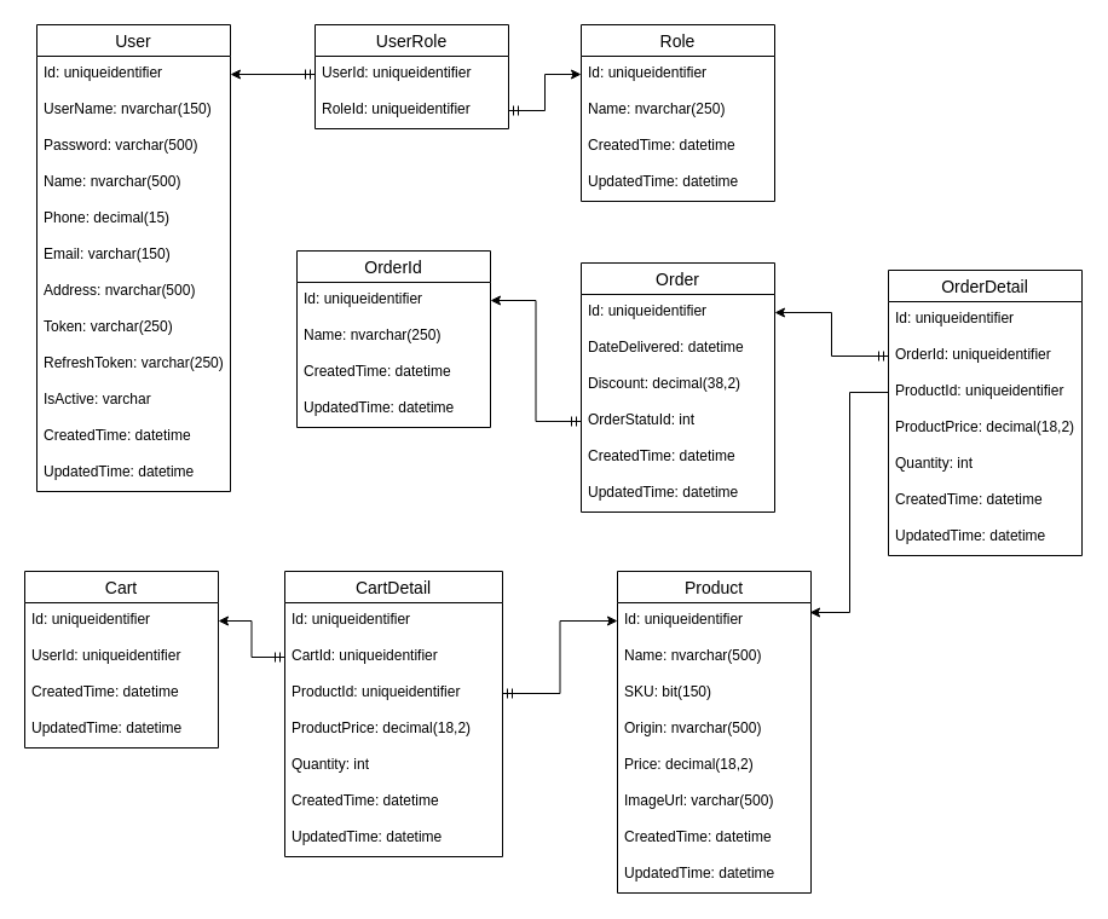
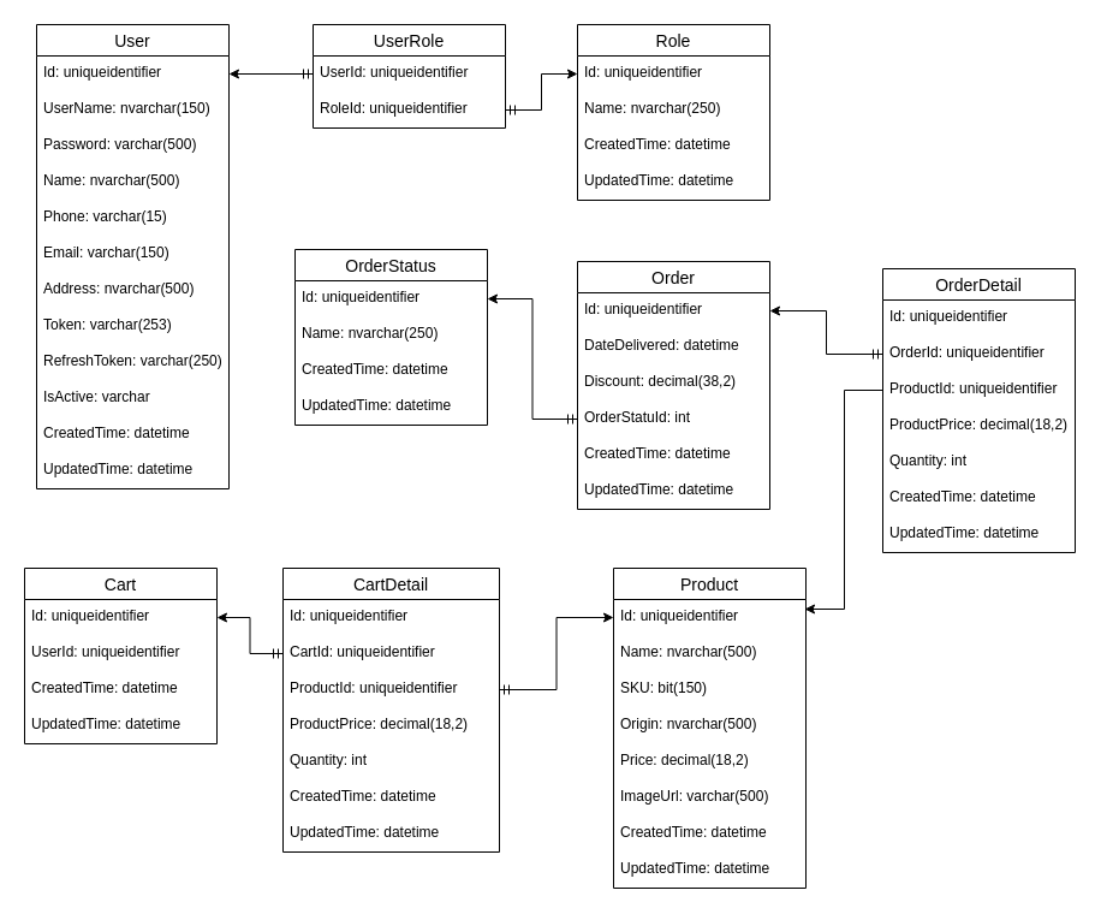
  <mxCell id="0" />
  <mxCell id="1" parent="0" />
  <mxCell id="2" value="Cart" style="swimlane;fontStyle=0;childLayout=stackLayout;horizontal=1;startSize=26;horizontalStack=0;resizeParent=1;resizeParentMax=0;resizeLast=0;collapsible=1;marginBottom=0;align=center;fontSize=14;" parent="1" vertex="1"><mxGeometry x="20" y="472" width="160" height="146" as="geometry" /></mxCell>
  <mxCell id="3" value="Id: uniqueidentifier" style="text;strokeColor=none;fillColor=none;spacingLeft=4;spacingRight=4;overflow=hidden;rotatable=0;points=[[0,0.5],[1,0.5]];portConstraint=eastwest;fontSize=12;" parent="2" vertex="1"><mxGeometry y="26" width="160" height="30" as="geometry" /></mxCell>
  <mxCell id="4" value="UserId: uniqueidentifier" style="text;strokeColor=none;fillColor=none;spacingLeft=4;spacingRight=4;overflow=hidden;rotatable=0;points=[[0,0.5],[1,0.5]];portConstraint=eastwest;fontSize=12;" parent="2" vertex="1"><mxGeometry y="56" width="160" height="30" as="geometry" /></mxCell>
  <mxCell id="5" value="CreatedTime: datetime" style="text;strokeColor=none;fillColor=none;spacingLeft=4;spacingRight=4;overflow=hidden;rotatable=0;points=[[0,0.5],[1,0.5]];portConstraint=eastwest;fontSize=12;" parent="2" vertex="1"><mxGeometry y="86" width="160" height="30" as="geometry" /></mxCell>
  <mxCell id="6" value="UpdatedTime: datetime" style="text;strokeColor=none;fillColor=none;spacingLeft=4;spacingRight=4;overflow=hidden;rotatable=0;points=[[0,0.5],[1,0.5]];portConstraint=eastwest;fontSize=12;" parent="2" vertex="1"><mxGeometry y="116" width="160" height="30" as="geometry" /></mxCell>
  <mxCell id="7" value="CartDetail" style="swimlane;fontStyle=0;childLayout=stackLayout;horizontal=1;startSize=26;horizontalStack=0;resizeParent=1;resizeParentMax=0;resizeLast=0;collapsible=1;marginBottom=0;align=center;fontSize=14;" parent="1" vertex="1"><mxGeometry x="235" y="472" width="180" height="236" as="geometry" /></mxCell>
  <mxCell id="8" value="Id: uniqueidentifier" style="text;strokeColor=none;fillColor=none;spacingLeft=4;spacingRight=4;overflow=hidden;rotatable=0;points=[[0,0.5],[1,0.5]];portConstraint=eastwest;fontSize=12;" parent="7" vertex="1"><mxGeometry y="26" width="180" height="30" as="geometry" /></mxCell>
  <mxCell id="9" value="CartId: uniqueidentifier" style="text;strokeColor=none;fillColor=none;spacingLeft=4;spacingRight=4;overflow=hidden;rotatable=0;points=[[0,0.5],[1,0.5]];portConstraint=eastwest;fontSize=12;" parent="7" vertex="1"><mxGeometry y="56" width="180" height="30" as="geometry" /></mxCell>
  <mxCell id="10" value="ProductId: uniqueidentifier" style="text;strokeColor=none;fillColor=none;spacingLeft=4;spacingRight=4;overflow=hidden;rotatable=0;points=[[0,0.5],[1,0.5]];portConstraint=eastwest;fontSize=12;" parent="7" vertex="1"><mxGeometry y="86" width="180" height="30" as="geometry" /></mxCell>
  <mxCell id="11" value="ProductPrice: decimal(18,2)" style="text;strokeColor=none;fillColor=none;spacingLeft=4;spacingRight=4;overflow=hidden;rotatable=0;points=[[0,0.5],[1,0.5]];portConstraint=eastwest;fontSize=12;" parent="7" vertex="1"><mxGeometry y="116" width="180" height="30" as="geometry" /></mxCell>
  <mxCell id="12" value="Quantity: int" style="text;strokeColor=none;fillColor=none;spacingLeft=4;spacingRight=4;overflow=hidden;rotatable=0;points=[[0,0.5],[1,0.5]];portConstraint=eastwest;fontSize=12;" parent="7" vertex="1"><mxGeometry y="146" width="180" height="30" as="geometry" /></mxCell>
  <mxCell id="13" value="CreatedTime: datetime" style="text;strokeColor=none;fillColor=none;spacingLeft=4;spacingRight=4;overflow=hidden;rotatable=0;points=[[0,0.5],[1,0.5]];portConstraint=eastwest;fontSize=12;" parent="7" vertex="1"><mxGeometry y="176" width="180" height="30" as="geometry" /></mxCell>
  <mxCell id="14" value="UpdatedTime: datetime" style="text;strokeColor=none;fillColor=none;spacingLeft=4;spacingRight=4;overflow=hidden;rotatable=0;points=[[0,0.5],[1,0.5]];portConstraint=eastwest;fontSize=12;" parent="7" vertex="1"><mxGeometry y="206" width="180" height="30" as="geometry" /></mxCell>
  <mxCell id="15" value="Order" style="swimlane;fontStyle=0;childLayout=stackLayout;horizontal=1;startSize=26;horizontalStack=0;resizeParent=1;resizeParentMax=0;resizeLast=0;collapsible=1;marginBottom=0;align=center;fontSize=14;" parent="1" vertex="1"><mxGeometry x="480" y="217" width="160" height="206" as="geometry" /></mxCell>
  <mxCell id="16" value="Id: uniqueidentifier" style="text;strokeColor=none;fillColor=none;spacingLeft=4;spacingRight=4;overflow=hidden;rotatable=0;points=[[0,0.5],[1,0.5]];portConstraint=eastwest;fontSize=12;" parent="15" vertex="1"><mxGeometry y="26" width="160" height="30" as="geometry" /></mxCell>
  <mxCell id="17" value="DateDelivered: datetime" style="text;strokeColor=none;fillColor=none;spacingLeft=4;spacingRight=4;overflow=hidden;rotatable=0;points=[[0,0.5],[1,0.5]];portConstraint=eastwest;fontSize=12;" parent="15" vertex="1"><mxGeometry y="56" width="160" height="30" as="geometry" /></mxCell>
  <mxCell id="18" value="Discount: decimal(38,2)" style="text;strokeColor=none;fillColor=none;spacingLeft=4;spacingRight=4;overflow=hidden;rotatable=0;points=[[0,0.5],[1,0.5]];portConstraint=eastwest;fontSize=12;" parent="15" vertex="1"><mxGeometry y="86" width="160" height="30" as="geometry" /></mxCell>
  <mxCell id="19" value="OrderStatuId: int" style="text;strokeColor=none;fillColor=none;spacingLeft=4;spacingRight=4;overflow=hidden;rotatable=0;points=[[0,0.5],[1,0.5]];portConstraint=eastwest;fontSize=12;" parent="15" vertex="1"><mxGeometry y="116" width="160" height="30" as="geometry" /></mxCell>
  <mxCell id="20" value="CreatedTime: datetime" style="text;strokeColor=none;fillColor=none;spacingLeft=4;spacingRight=4;overflow=hidden;rotatable=0;points=[[0,0.5],[1,0.5]];portConstraint=eastwest;fontSize=12;" parent="15" vertex="1"><mxGeometry y="146" width="160" height="30" as="geometry" /></mxCell>
  <mxCell id="21" value="UpdatedTime: datetime" style="text;strokeColor=none;fillColor=none;spacingLeft=4;spacingRight=4;overflow=hidden;rotatable=0;points=[[0,0.5],[1,0.5]];portConstraint=eastwest;fontSize=12;" parent="15" vertex="1"><mxGeometry y="176" width="160" height="30" as="geometry" /></mxCell>
  <mxCell id="22" value="OrderDetail" style="swimlane;fontStyle=0;childLayout=stackLayout;horizontal=1;startSize=26;horizontalStack=0;resizeParent=1;resizeParentMax=0;resizeLast=0;collapsible=1;marginBottom=0;align=center;fontSize=14;" parent="1" vertex="1"><mxGeometry x="734" y="223" width="160" height="236" as="geometry" /></mxCell>
  <mxCell id="23" value="Id: uniqueidentifier" style="text;strokeColor=none;fillColor=none;spacingLeft=4;spacingRight=4;overflow=hidden;rotatable=0;points=[[0,0.5],[1,0.5]];portConstraint=eastwest;fontSize=12;" parent="22" vertex="1"><mxGeometry y="26" width="160" height="30" as="geometry" /></mxCell>
  <mxCell id="24" value="OrderId: uniqueidentifier" style="text;strokeColor=none;fillColor=none;spacingLeft=4;spacingRight=4;overflow=hidden;rotatable=0;points=[[0,0.5],[1,0.5]];portConstraint=eastwest;fontSize=12;" parent="22" vertex="1"><mxGeometry y="56" width="160" height="30" as="geometry" /></mxCell>
  <mxCell id="25" value="ProductId: uniqueidentifier" style="text;strokeColor=none;fillColor=none;spacingLeft=4;spacingRight=4;overflow=hidden;rotatable=0;points=[[0,0.5],[1,0.5]];portConstraint=eastwest;fontSize=12;" parent="22" vertex="1"><mxGeometry y="86" width="160" height="30" as="geometry" /></mxCell>
  <mxCell id="26" value="ProductPrice: decimal(18,2)" style="text;strokeColor=none;fillColor=none;spacingLeft=4;spacingRight=4;overflow=hidden;rotatable=0;points=[[0,0.5],[1,0.5]];portConstraint=eastwest;fontSize=12;" parent="22" vertex="1"><mxGeometry y="116" width="160" height="30" as="geometry" /></mxCell>
  <mxCell id="27" value="Quantity: int" style="text;strokeColor=none;fillColor=none;spacingLeft=4;spacingRight=4;overflow=hidden;rotatable=0;points=[[0,0.5],[1,0.5]];portConstraint=eastwest;fontSize=12;" parent="22" vertex="1"><mxGeometry y="146" width="160" height="30" as="geometry" /></mxCell>
  <mxCell id="28" value="CreatedTime: datetime" style="text;strokeColor=none;fillColor=none;spacingLeft=4;spacingRight=4;overflow=hidden;rotatable=0;points=[[0,0.5],[1,0.5]];portConstraint=eastwest;fontSize=12;" parent="22" vertex="1"><mxGeometry y="176" width="160" height="30" as="geometry" /></mxCell>
  <mxCell id="29" value="UpdatedTime: datetime" style="text;strokeColor=none;fillColor=none;spacingLeft=4;spacingRight=4;overflow=hidden;rotatable=0;points=[[0,0.5],[1,0.5]];portConstraint=eastwest;fontSize=12;" parent="22" vertex="1"><mxGeometry y="206" width="160" height="30" as="geometry" /></mxCell>
  <mxCell id="30" value="User" style="swimlane;fontStyle=0;childLayout=stackLayout;horizontal=1;startSize=26;horizontalStack=0;resizeParent=1;resizeParentMax=0;resizeLast=0;collapsible=1;marginBottom=0;align=center;fontSize=14;" parent="1" vertex="1"><mxGeometry x="30" y="20" width="160" height="386" as="geometry" /></mxCell>
  <mxCell id="31" value="Id: uniqueidentifier" style="text;strokeColor=none;fillColor=none;spacingLeft=4;spacingRight=4;overflow=hidden;rotatable=0;points=[[0,0.5],[1,0.5]];portConstraint=eastwest;fontSize=12;" parent="30" vertex="1"><mxGeometry y="26" width="160" height="30" as="geometry" /></mxCell>
  <mxCell id="32" value="UserName: nvarchar(150)" style="text;strokeColor=none;fillColor=none;spacingLeft=4;spacingRight=4;overflow=hidden;rotatable=0;points=[[0,0.5],[1,0.5]];portConstraint=eastwest;fontSize=12;" parent="30" vertex="1"><mxGeometry y="56" width="160" height="30" as="geometry" /></mxCell>
  <mxCell id="33" value="Password: varchar(500)" style="text;strokeColor=none;fillColor=none;spacingLeft=4;spacingRight=4;overflow=hidden;rotatable=0;points=[[0,0.5],[1,0.5]];portConstraint=eastwest;fontSize=12;" parent="30" vertex="1"><mxGeometry y="86" width="160" height="30" as="geometry" /></mxCell>
  <mxCell id="34" value="Name: nvarchar(500)" style="text;strokeColor=none;fillColor=none;spacingLeft=4;spacingRight=4;overflow=hidden;rotatable=0;points=[[0,0.5],[1,0.5]];portConstraint=eastwest;fontSize=12;" parent="30" vertex="1"><mxGeometry y="116" width="160" height="30" as="geometry" /></mxCell>
- <mxCell id="35" value="Phone: decimal(15)" style="text;strokeColor=none;fillColor=none;spacingLeft=4;spacingRight=4;overflow=hidden;rotatable=0;points=[[0,0.5],[1,0.5]];portConstraint=eastwest;fontSize=12;" parent="30" vertex="1"><mxGeometry y="146" width="160" height="30" as="geometry" /></mxCell>
+ <mxCell id="35" value="Phone: varchar(15)" style="text;strokeColor=none;fillColor=none;spacingLeft=4;spacingRight=4;overflow=hidden;rotatable=0;points=[[0,0.5],[1,0.5]];portConstraint=eastwest;fontSize=12;" parent="30" vertex="1"><mxGeometry y="146" width="160" height="30" as="geometry" /></mxCell>
  <mxCell id="36" value="Email: varchar(150)" style="text;strokeColor=none;fillColor=none;spacingLeft=4;spacingRight=4;overflow=hidden;rotatable=0;points=[[0,0.5],[1,0.5]];portConstraint=eastwest;fontSize=12;" parent="30" vertex="1"><mxGeometry y="176" width="160" height="30" as="geometry" /></mxCell>
  <mxCell id="37" value="Address: nvarchar(500)" style="text;strokeColor=none;fillColor=none;spacingLeft=4;spacingRight=4;overflow=hidden;rotatable=0;points=[[0,0.5],[1,0.5]];portConstraint=eastwest;fontSize=12;" parent="30" vertex="1"><mxGeometry y="206" width="160" height="30" as="geometry" /></mxCell>
- <mxCell id="38" value="Token: varchar(250)" style="text;strokeColor=none;fillColor=none;spacingLeft=4;spacingRight=4;overflow=hidden;rotatable=0;points=[[0,0.5],[1,0.5]];portConstraint=eastwest;fontSize=12;" parent="30" vertex="1"><mxGeometry y="236" width="160" height="30" as="geometry" /></mxCell>
+ <mxCell id="38" value="Token: varchar(253)" style="text;strokeColor=none;fillColor=none;spacingLeft=4;spacingRight=4;overflow=hidden;rotatable=0;points=[[0,0.5],[1,0.5]];portConstraint=eastwest;fontSize=12;" parent="30" vertex="1"><mxGeometry y="236" width="160" height="30" as="geometry" /></mxCell>
  <mxCell id="39" value="RefreshToken: varchar(250)" style="text;strokeColor=none;fillColor=none;spacingLeft=4;spacingRight=4;overflow=hidden;rotatable=0;points=[[0,0.5],[1,0.5]];portConstraint=eastwest;fontSize=12;" parent="30" vertex="1"><mxGeometry y="266" width="160" height="30" as="geometry" /></mxCell>
  <mxCell id="40" value="IsActive: varchar" style="text;strokeColor=none;fillColor=none;spacingLeft=4;spacingRight=4;overflow=hidden;rotatable=0;points=[[0,0.5],[1,0.5]];portConstraint=eastwest;fontSize=12;" parent="30" vertex="1"><mxGeometry y="296" width="160" height="30" as="geometry" /></mxCell>
  <mxCell id="41" value="CreatedTime: datetime" style="text;strokeColor=none;fillColor=none;spacingLeft=4;spacingRight=4;overflow=hidden;rotatable=0;points=[[0,0.5],[1,0.5]];portConstraint=eastwest;fontSize=12;" parent="30" vertex="1"><mxGeometry y="326" width="160" height="30" as="geometry" /></mxCell>
  <mxCell id="42" value="UpdatedTime: datetime" style="text;strokeColor=none;fillColor=none;spacingLeft=4;spacingRight=4;overflow=hidden;rotatable=0;points=[[0,0.5],[1,0.5]];portConstraint=eastwest;fontSize=12;" parent="30" vertex="1"><mxGeometry y="356" width="160" height="30" as="geometry" /></mxCell>
  <mxCell id="43" value="Product" style="swimlane;fontStyle=0;childLayout=stackLayout;horizontal=1;startSize=26;horizontalStack=0;resizeParent=1;resizeParentMax=0;resizeLast=0;collapsible=1;marginBottom=0;align=center;fontSize=14;" parent="1" vertex="1"><mxGeometry x="510" y="472" width="160" height="266" as="geometry" /></mxCell>
  <mxCell id="44" value="Id: uniqueidentifier" style="text;strokeColor=none;fillColor=none;spacingLeft=4;spacingRight=4;overflow=hidden;rotatable=0;points=[[0,0.5],[1,0.5]];portConstraint=eastwest;fontSize=12;" parent="43" vertex="1"><mxGeometry y="26" width="160" height="30" as="geometry" /></mxCell>
  <mxCell id="45" value="Name: nvarchar(500)" style="text;strokeColor=none;fillColor=none;spacingLeft=4;spacingRight=4;overflow=hidden;rotatable=0;points=[[0,0.5],[1,0.5]];portConstraint=eastwest;fontSize=12;" parent="43" vertex="1"><mxGeometry y="56" width="160" height="30" as="geometry" /></mxCell>
  <mxCell id="46" value="SKU: bit(150)" style="text;strokeColor=none;fillColor=none;spacingLeft=4;spacingRight=4;overflow=hidden;rotatable=0;points=[[0,0.5],[1,0.5]];portConstraint=eastwest;fontSize=12;" parent="43" vertex="1"><mxGeometry y="86" width="160" height="30" as="geometry" /></mxCell>
  <mxCell id="47" value="Origin: nvarchar(500)" style="text;strokeColor=none;fillColor=none;spacingLeft=4;spacingRight=4;overflow=hidden;rotatable=0;points=[[0,0.5],[1,0.5]];portConstraint=eastwest;fontSize=12;" parent="43" vertex="1"><mxGeometry y="116" width="160" height="30" as="geometry" /></mxCell>
  <mxCell id="48" value="Price: decimal(18,2)" style="text;strokeColor=none;fillColor=none;spacingLeft=4;spacingRight=4;overflow=hidden;rotatable=0;points=[[0,0.5],[1,0.5]];portConstraint=eastwest;fontSize=12;" parent="43" vertex="1"><mxGeometry y="146" width="160" height="30" as="geometry" /></mxCell>
  <mxCell id="49" value="ImageUrl: varchar(500)" style="text;strokeColor=none;fillColor=none;spacingLeft=4;spacingRight=4;overflow=hidden;rotatable=0;points=[[0,0.5],[1,0.5]];portConstraint=eastwest;fontSize=12;" parent="43" vertex="1"><mxGeometry y="176" width="160" height="30" as="geometry" /></mxCell>
  <mxCell id="50" value="CreatedTime: datetime" style="text;strokeColor=none;fillColor=none;spacingLeft=4;spacingRight=4;overflow=hidden;rotatable=0;points=[[0,0.5],[1,0.5]];portConstraint=eastwest;fontSize=12;" parent="43" vertex="1"><mxGeometry y="206" width="160" height="30" as="geometry" /></mxCell>
  <mxCell id="51" value="UpdatedTime: datetime" style="text;strokeColor=none;fillColor=none;spacingLeft=4;spacingRight=4;overflow=hidden;rotatable=0;points=[[0,0.5],[1,0.5]];portConstraint=eastwest;fontSize=12;" parent="43" vertex="1"><mxGeometry y="236" width="160" height="30" as="geometry" /></mxCell>
  <mxCell id="52" value="Role" style="swimlane;fontStyle=0;childLayout=stackLayout;horizontal=1;startSize=26;horizontalStack=0;resizeParent=1;resizeParentMax=0;resizeLast=0;collapsible=1;marginBottom=0;align=center;fontSize=14;" parent="1" vertex="1"><mxGeometry x="480" y="20" width="160" height="146" as="geometry" /></mxCell>
  <mxCell id="53" value="Id: uniqueidentifier" style="text;strokeColor=none;fillColor=none;spacingLeft=4;spacingRight=4;overflow=hidden;rotatable=0;points=[[0,0.5],[1,0.5]];portConstraint=eastwest;fontSize=12;" parent="52" vertex="1"><mxGeometry y="26" width="160" height="30" as="geometry" /></mxCell>
  <mxCell id="54" value="Name: nvarchar(250)" style="text;strokeColor=none;fillColor=none;spacingLeft=4;spacingRight=4;overflow=hidden;rotatable=0;points=[[0,0.5],[1,0.5]];portConstraint=eastwest;fontSize=12;" parent="52" vertex="1"><mxGeometry y="56" width="160" height="30" as="geometry" /></mxCell>
  <mxCell id="55" value="CreatedTime: datetime" style="text;strokeColor=none;fillColor=none;spacingLeft=4;spacingRight=4;overflow=hidden;rotatable=0;points=[[0,0.5],[1,0.5]];portConstraint=eastwest;fontSize=12;" parent="52" vertex="1"><mxGeometry y="86" width="160" height="30" as="geometry" /></mxCell>
  <mxCell id="56" value="UpdatedTime: datetime" style="text;strokeColor=none;fillColor=none;spacingLeft=4;spacingRight=4;overflow=hidden;rotatable=0;points=[[0,0.5],[1,0.5]];portConstraint=eastwest;fontSize=12;" parent="52" vertex="1"><mxGeometry y="116" width="160" height="30" as="geometry" /></mxCell>
- <mxCell id="57" value="OrderId" style="swimlane;fontStyle=0;childLayout=stackLayout;horizontal=1;startSize=26;horizontalStack=0;resizeParent=1;resizeParentMax=0;resizeLast=0;collapsible=1;marginBottom=0;align=center;fontSize=14;" parent="1" vertex="1"><mxGeometry x="245" y="207" width="160" height="146" as="geometry" /></mxCell>
+ <mxCell id="57" value="OrderStatus" style="swimlane;fontStyle=0;childLayout=stackLayout;horizontal=1;startSize=26;horizontalStack=0;resizeParent=1;resizeParentMax=0;resizeLast=0;collapsible=1;marginBottom=0;align=center;fontSize=14;" parent="1" vertex="1"><mxGeometry x="245" y="207" width="160" height="146" as="geometry" /></mxCell>
  <mxCell id="58" value="Id: uniqueidentifier" style="text;strokeColor=none;fillColor=none;spacingLeft=4;spacingRight=4;overflow=hidden;rotatable=0;points=[[0,0.5],[1,0.5]];portConstraint=eastwest;fontSize=12;" parent="57" vertex="1"><mxGeometry y="26" width="160" height="30" as="geometry" /></mxCell>
  <mxCell id="59" value="Name: nvarchar(250)" style="text;strokeColor=none;fillColor=none;spacingLeft=4;spacingRight=4;overflow=hidden;rotatable=0;points=[[0,0.5],[1,0.5]];portConstraint=eastwest;fontSize=12;" parent="57" vertex="1"><mxGeometry y="56" width="160" height="30" as="geometry" /></mxCell>
  <mxCell id="60" value="CreatedTime: datetime" style="text;strokeColor=none;fillColor=none;spacingLeft=4;spacingRight=4;overflow=hidden;rotatable=0;points=[[0,0.5],[1,0.5]];portConstraint=eastwest;fontSize=12;" parent="57" vertex="1"><mxGeometry y="86" width="160" height="30" as="geometry" /></mxCell>
  <mxCell id="61" value="UpdatedTime: datetime" style="text;strokeColor=none;fillColor=none;spacingLeft=4;spacingRight=4;overflow=hidden;rotatable=0;points=[[0,0.5],[1,0.5]];portConstraint=eastwest;fontSize=12;" parent="57" vertex="1"><mxGeometry y="116" width="160" height="30" as="geometry" /></mxCell>
  <mxCell id="62" value="UserRole" style="swimlane;fontStyle=0;childLayout=stackLayout;horizontal=1;startSize=26;horizontalStack=0;resizeParent=1;resizeParentMax=0;resizeLast=0;collapsible=1;marginBottom=0;align=center;fontSize=14;" parent="1" vertex="1"><mxGeometry x="260" y="20" width="160" height="86" as="geometry"><mxRectangle x="385" y="22" width="85" height="26" as="alternateBounds" /></mxGeometry></mxCell>
  <mxCell id="63" value="UserId: uniqueidentifier" style="text;strokeColor=none;fillColor=none;spacingLeft=4;spacingRight=4;overflow=hidden;rotatable=0;points=[[0,0.5],[1,0.5]];portConstraint=eastwest;fontSize=12;" parent="62" vertex="1"><mxGeometry y="26" width="160" height="30" as="geometry" /></mxCell>
  <mxCell id="64" value="RoleId: uniqueidentifier" style="text;strokeColor=none;fillColor=none;spacingLeft=4;spacingRight=4;overflow=hidden;rotatable=0;points=[[0,0.5],[1,0.5]];portConstraint=eastwest;fontSize=12;" parent="62" vertex="1"><mxGeometry y="56" width="160" height="30" as="geometry" /></mxCell>
  <mxCell id="65" style="edgeStyle=orthogonalEdgeStyle;rounded=0;orthogonalLoop=1;jettySize=auto;html=1;entryX=1;entryY=0.5;entryDx=0;entryDy=0;startArrow=ERmandOne;startFill=0;" parent="1" source="63" target="31" edge="1"><mxGeometry relative="1" as="geometry" /></mxCell>
  <mxCell id="66" style="edgeStyle=orthogonalEdgeStyle;rounded=0;orthogonalLoop=1;jettySize=auto;html=1;entryX=0;entryY=0.5;entryDx=0;entryDy=0;startArrow=ERmandOne;startFill=0;" parent="1" source="64" target="53" edge="1"><mxGeometry relative="1" as="geometry" /></mxCell>
  <mxCell id="67" style="edgeStyle=orthogonalEdgeStyle;rounded=0;orthogonalLoop=1;jettySize=auto;html=1;entryX=1;entryY=0.5;entryDx=0;entryDy=0;startArrow=ERmandOne;startFill=0;" parent="1" source="24" target="16" edge="1"><mxGeometry relative="1" as="geometry" /></mxCell>
  <mxCell id="68" style="edgeStyle=orthogonalEdgeStyle;rounded=0;orthogonalLoop=1;jettySize=auto;html=1;entryX=1;entryY=0.5;entryDx=0;entryDy=0;startArrow=ERmandOne;startFill=0;" parent="1" source="19" target="58" edge="1"><mxGeometry relative="1" as="geometry" /></mxCell>
  <mxCell id="69" style="edgeStyle=orthogonalEdgeStyle;rounded=0;orthogonalLoop=1;jettySize=auto;html=1;entryX=1;entryY=0.5;entryDx=0;entryDy=0;startArrow=ERmandOne;startFill=0;" parent="1" source="9" target="3" edge="1"><mxGeometry relative="1" as="geometry" /></mxCell>
  <mxCell id="70" style="edgeStyle=orthogonalEdgeStyle;rounded=0;orthogonalLoop=1;jettySize=auto;html=1;entryX=0;entryY=0.5;entryDx=0;entryDy=0;startArrow=ERmandOne;startFill=0;" parent="1" source="10" target="44" edge="1"><mxGeometry relative="1" as="geometry" /></mxCell>
  <mxCell id="71" style="edgeStyle=orthogonalEdgeStyle;rounded=0;orthogonalLoop=1;jettySize=auto;html=1;entryX=0.994;entryY=0.267;entryDx=0;entryDy=0;entryPerimeter=0;" edge="1" parent="1" source="25" target="44"><mxGeometry relative="1" as="geometry" /></mxCell>
